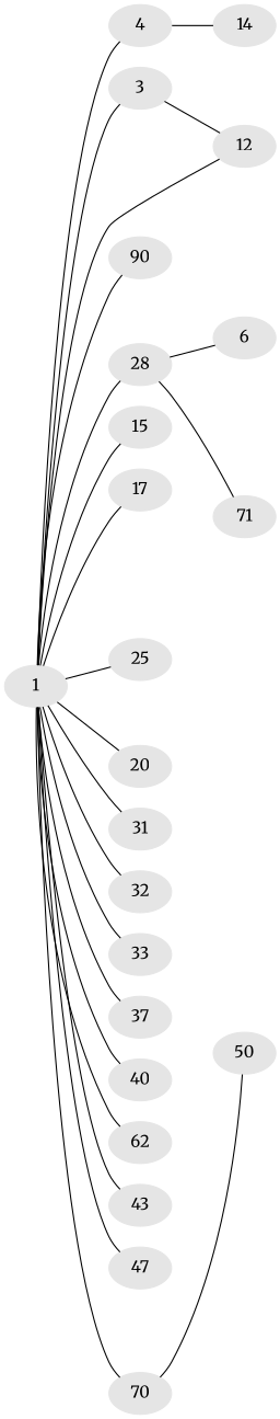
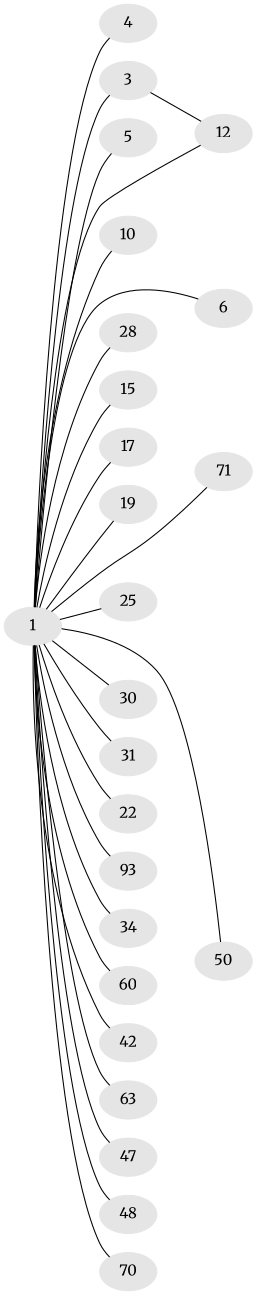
  graph {
    fontname=Merriweather
    rankdir=LR
    node [color=gray90 fontname=Merriweather style=filled]
    edge [fontname=Merriweather]
    1 [super="+2"]
    3 [super="+8+7+23+44+49+16"]
    4 [super="+38+34"]
+   5 [super="+6"]
    n5 [label=6 super="+29"]
-   10 [label=90]
+   10
    n7 [label=71]
    12 [super="+52+39+27+13+18"]
    15
    17
+   19
    n12 [label=70 super="+24"]
    25
    n14 [label=28]
-   30 [label=20]
+   30
    31
-   32
-   33
-   37
-   40 [super="+45"]
-   42 [super="+53" label=62]
-   43
+   32 [label=22]
+   33 [label=93]
+   37 [label=34]
+   40 [super="+45" label=60]
+   42 [super="+53"]
+   43 [label=63]
    47
+   48
    50
-   14 [super="+21"]
    1 -- 3
    1 -- 4
-   n14 -- n5
+   1 -- 5
+   1 -- n5
    1 -- 10
-   n14 -- n7
+   1 -- n7
    1 -- 12
    1 -- 15
    1 -- 17
+   1 -- 19
    1 -- n12
    1 -- 25
    1 -- n14
    1 -- 30
    1 -- 31
    1 -- 32
    1 -- 33
    1 -- 37
    1 -- 40
    1 -- 42
    1 -- 43
    1 -- 47
-   n12 -- 50
+   1 -- 48
+   1 -- 50
    3 -- 12
-   4 -- 14
  }
